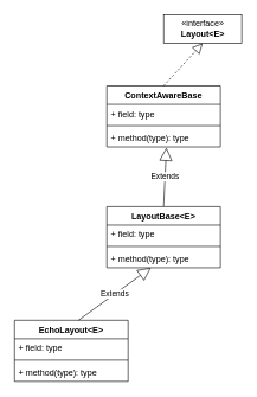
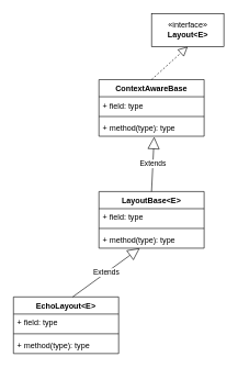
  <mxCell id="0" />
  <mxCell id="1" parent="0" />
- <mxCell id="2" value="«interface»&lt;br&gt;&lt;b&gt;Layout&amp;lt;E&amp;gt;&lt;/b&gt;" style="html=1;" vertex="1" parent="1"><mxGeometry x="230" y="20" width="110" height="40" as="geometry" /></mxCell>
+ <mxCell id="2" value="«interface»&lt;br&gt;&lt;b&gt;Layout&amp;lt;E&amp;gt;&lt;/b&gt;" style="html=1;" vertex="1" parent="1"><mxGeometry x="230" y="20" width="110" height="50" as="geometry" /></mxCell>
  <mxCell id="3" value="EchoLayout&lt;E&gt;" style="swimlane;fontStyle=1;align=center;verticalAlign=top;childLayout=stackLayout;horizontal=1;startSize=26;horizontalStack=0;resizeParent=1;resizeParentMax=0;resizeLast=0;collapsible=1;marginBottom=0;" vertex="1" parent="1"><mxGeometry x="20" y="450" width="160" height="86" as="geometry" /></mxCell>
  <mxCell id="4" value="Extends" style="endArrow=block;endSize=16;endFill=0;html=1;" edge="1" parent="3" target="17"><mxGeometry width="160" relative="1" as="geometry"><mxPoint x="90" as="sourcePoint" /><mxPoint x="250" as="targetPoint" /></mxGeometry></mxCell>
  <mxCell id="5" value="+ field: type" style="text;strokeColor=none;fillColor=none;align=left;verticalAlign=top;spacingLeft=4;spacingRight=4;overflow=hidden;rotatable=0;points=[[0,0.5],[1,0.5]];portConstraint=eastwest;" vertex="1" parent="3"><mxGeometry y="26" width="160" height="26" as="geometry" /></mxCell>
  <mxCell id="6" value="" style="line;strokeWidth=1;fillColor=none;align=left;verticalAlign=middle;spacingTop=-1;spacingLeft=3;spacingRight=3;rotatable=0;labelPosition=right;points=[];portConstraint=eastwest;" vertex="1" parent="3"><mxGeometry y="52" width="160" height="8" as="geometry" /></mxCell>
  <mxCell id="7" value="+ method(type): type" style="text;strokeColor=none;fillColor=none;align=left;verticalAlign=top;spacingLeft=4;spacingRight=4;overflow=hidden;rotatable=0;points=[[0,0.5],[1,0.5]];portConstraint=eastwest;" vertex="1" parent="3"><mxGeometry y="60" width="160" height="26" as="geometry" /></mxCell>
  <mxCell id="8" value="ContextAwareBase" style="swimlane;fontStyle=1;align=center;verticalAlign=top;childLayout=stackLayout;horizontal=1;startSize=26;horizontalStack=0;resizeParent=1;resizeParentMax=0;resizeLast=0;collapsible=1;marginBottom=0;" vertex="1" parent="1"><mxGeometry x="150" y="120" width="160" height="86" as="geometry" /></mxCell>
  <mxCell id="9" value="" style="endArrow=block;dashed=1;endFill=0;endSize=12;html=1;entryX=0.5;entryY=1;entryDx=0;entryDy=0;" edge="1" parent="8" target="2"><mxGeometry width="160" relative="1" as="geometry"><mxPoint x="80" as="sourcePoint" /><mxPoint x="240" as="targetPoint" /></mxGeometry></mxCell>
  <mxCell id="10" value="+ field: type" style="text;strokeColor=none;fillColor=none;align=left;verticalAlign=top;spacingLeft=4;spacingRight=4;overflow=hidden;rotatable=0;points=[[0,0.5],[1,0.5]];portConstraint=eastwest;" vertex="1" parent="8"><mxGeometry y="26" width="160" height="26" as="geometry" /></mxCell>
  <mxCell id="11" value="" style="line;strokeWidth=1;fillColor=none;align=left;verticalAlign=middle;spacingTop=-1;spacingLeft=3;spacingRight=3;rotatable=0;labelPosition=right;points=[];portConstraint=eastwest;" vertex="1" parent="8"><mxGeometry y="52" width="160" height="8" as="geometry" /></mxCell>
  <mxCell id="12" value="+ method(type): type" style="text;strokeColor=none;fillColor=none;align=left;verticalAlign=top;spacingLeft=4;spacingRight=4;overflow=hidden;rotatable=0;points=[[0,0.5],[1,0.5]];portConstraint=eastwest;" vertex="1" parent="8"><mxGeometry y="60" width="160" height="26" as="geometry" /></mxCell>
  <mxCell id="13" value="LayoutBase&lt;E&gt;" style="swimlane;fontStyle=1;align=center;verticalAlign=top;childLayout=stackLayout;horizontal=1;startSize=26;horizontalStack=0;resizeParent=1;resizeParentMax=0;resizeLast=0;collapsible=1;marginBottom=0;" vertex="1" parent="1"><mxGeometry x="150" y="290" width="160" height="86" as="geometry" /></mxCell>
  <mxCell id="14" value="Extends" style="endArrow=block;endSize=16;endFill=0;html=1;entryX=0.525;entryY=1.038;entryDx=0;entryDy=0;entryPerimeter=0;" edge="1" parent="13" target="12"><mxGeometry width="160" relative="1" as="geometry"><mxPoint x="80" as="sourcePoint" /><mxPoint x="240" as="targetPoint" /></mxGeometry></mxCell>
  <mxCell id="15" value="+ field: type" style="text;strokeColor=none;fillColor=none;align=left;verticalAlign=top;spacingLeft=4;spacingRight=4;overflow=hidden;rotatable=0;points=[[0,0.5],[1,0.5]];portConstraint=eastwest;" vertex="1" parent="13"><mxGeometry y="26" width="160" height="26" as="geometry" /></mxCell>
  <mxCell id="16" value="" style="line;strokeWidth=1;fillColor=none;align=left;verticalAlign=middle;spacingTop=-1;spacingLeft=3;spacingRight=3;rotatable=0;labelPosition=right;points=[];portConstraint=eastwest;" vertex="1" parent="13"><mxGeometry y="52" width="160" height="8" as="geometry" /></mxCell>
  <mxCell id="17" value="+ method(type): type" style="text;strokeColor=none;fillColor=none;align=left;verticalAlign=top;spacingLeft=4;spacingRight=4;overflow=hidden;rotatable=0;points=[[0,0.5],[1,0.5]];portConstraint=eastwest;" vertex="1" parent="13"><mxGeometry y="60" width="160" height="26" as="geometry" /></mxCell>
